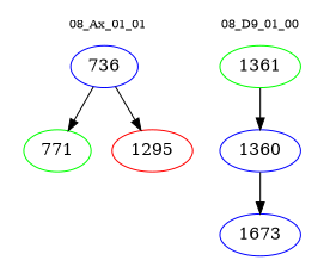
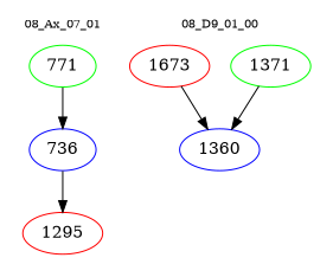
  digraph {
    node [color=green]
    edge [color=black]
    n1 [label=771]
    n2 [color=blue label=736]
    n3 [color=red label=1295]
-   n4 [label=1361]
+   n4 [label=1371]
    n5 [color=blue label=1360]
-   n6 [color=blue label=1673]
+   n6 [color=red label=1673]
    subgraph cluster_1 {
      color=white
      fontsize=10
-     label="08_Ax_01_01"
+     label="08_Ax_07_01"
      n1
      n2
      n3
    }
    subgraph cluster_2 {
      color=white
      fontsize=10
      label="08_D9_01_00"
      n4
      n5
      n6
    }
-   n2 -> n1
+   n1 -> n2
    n2 -> n3
    n4 -> n5
-   n5 -> n6
+   n6 -> n5
  }
